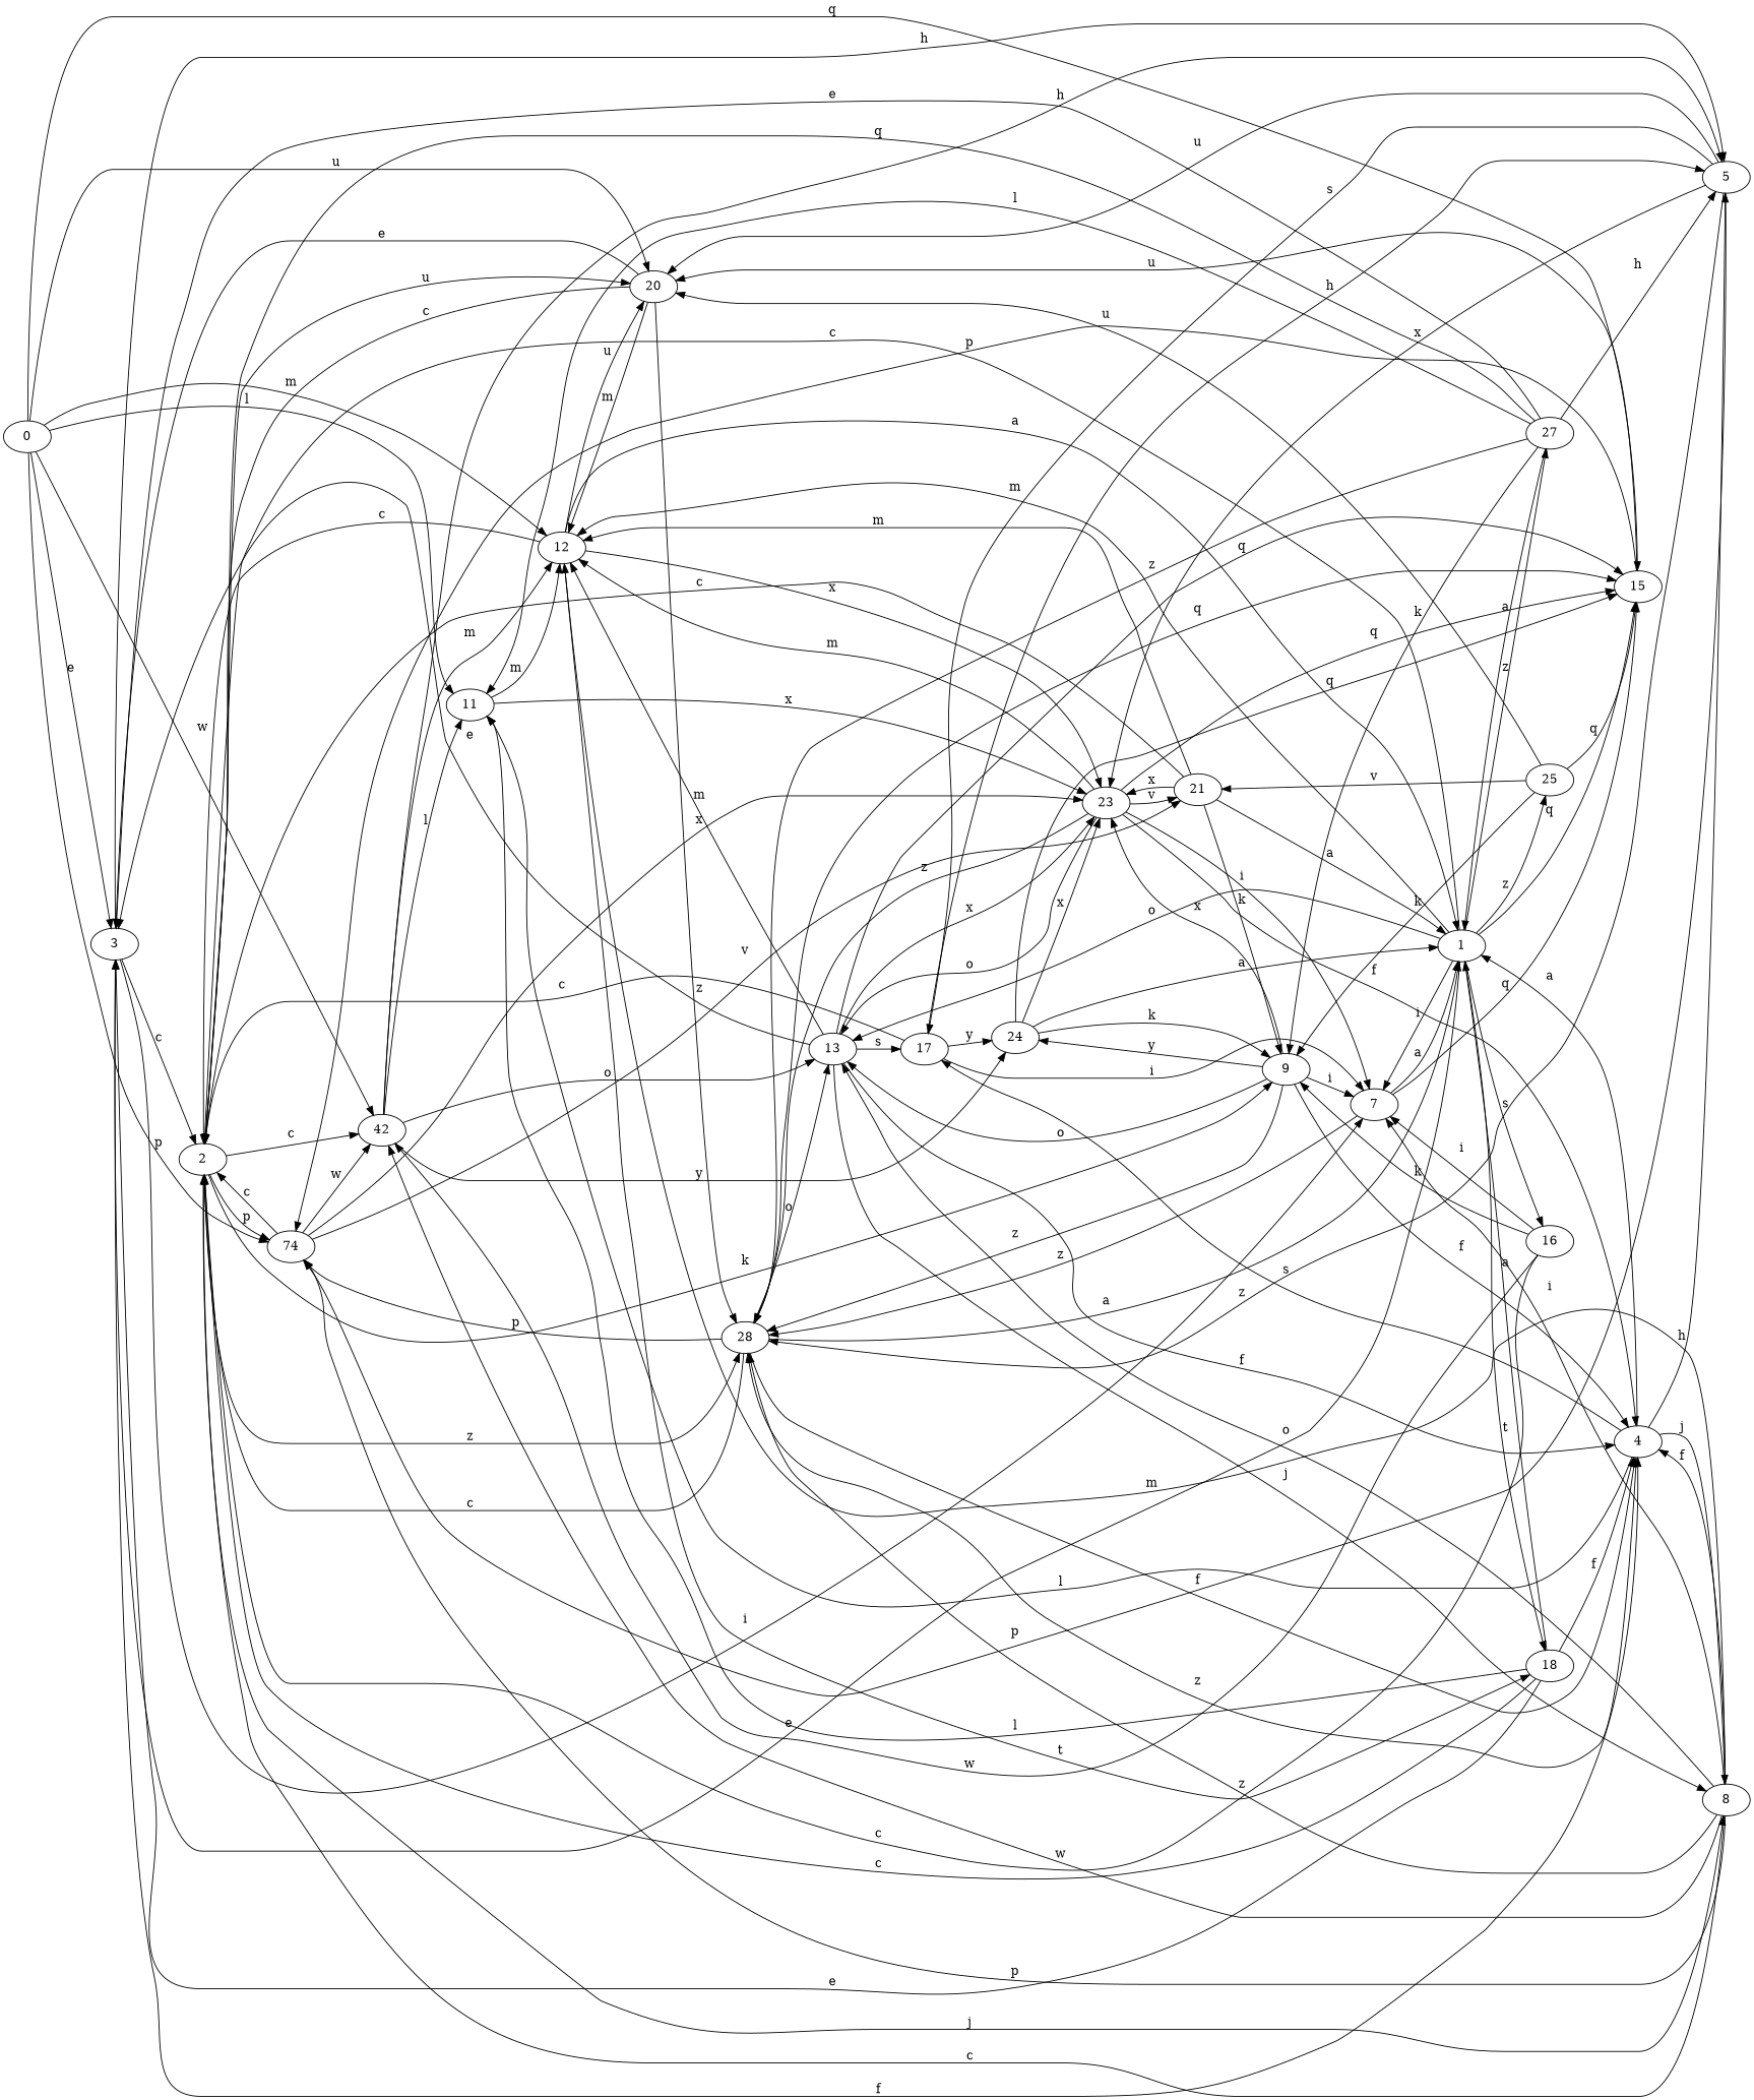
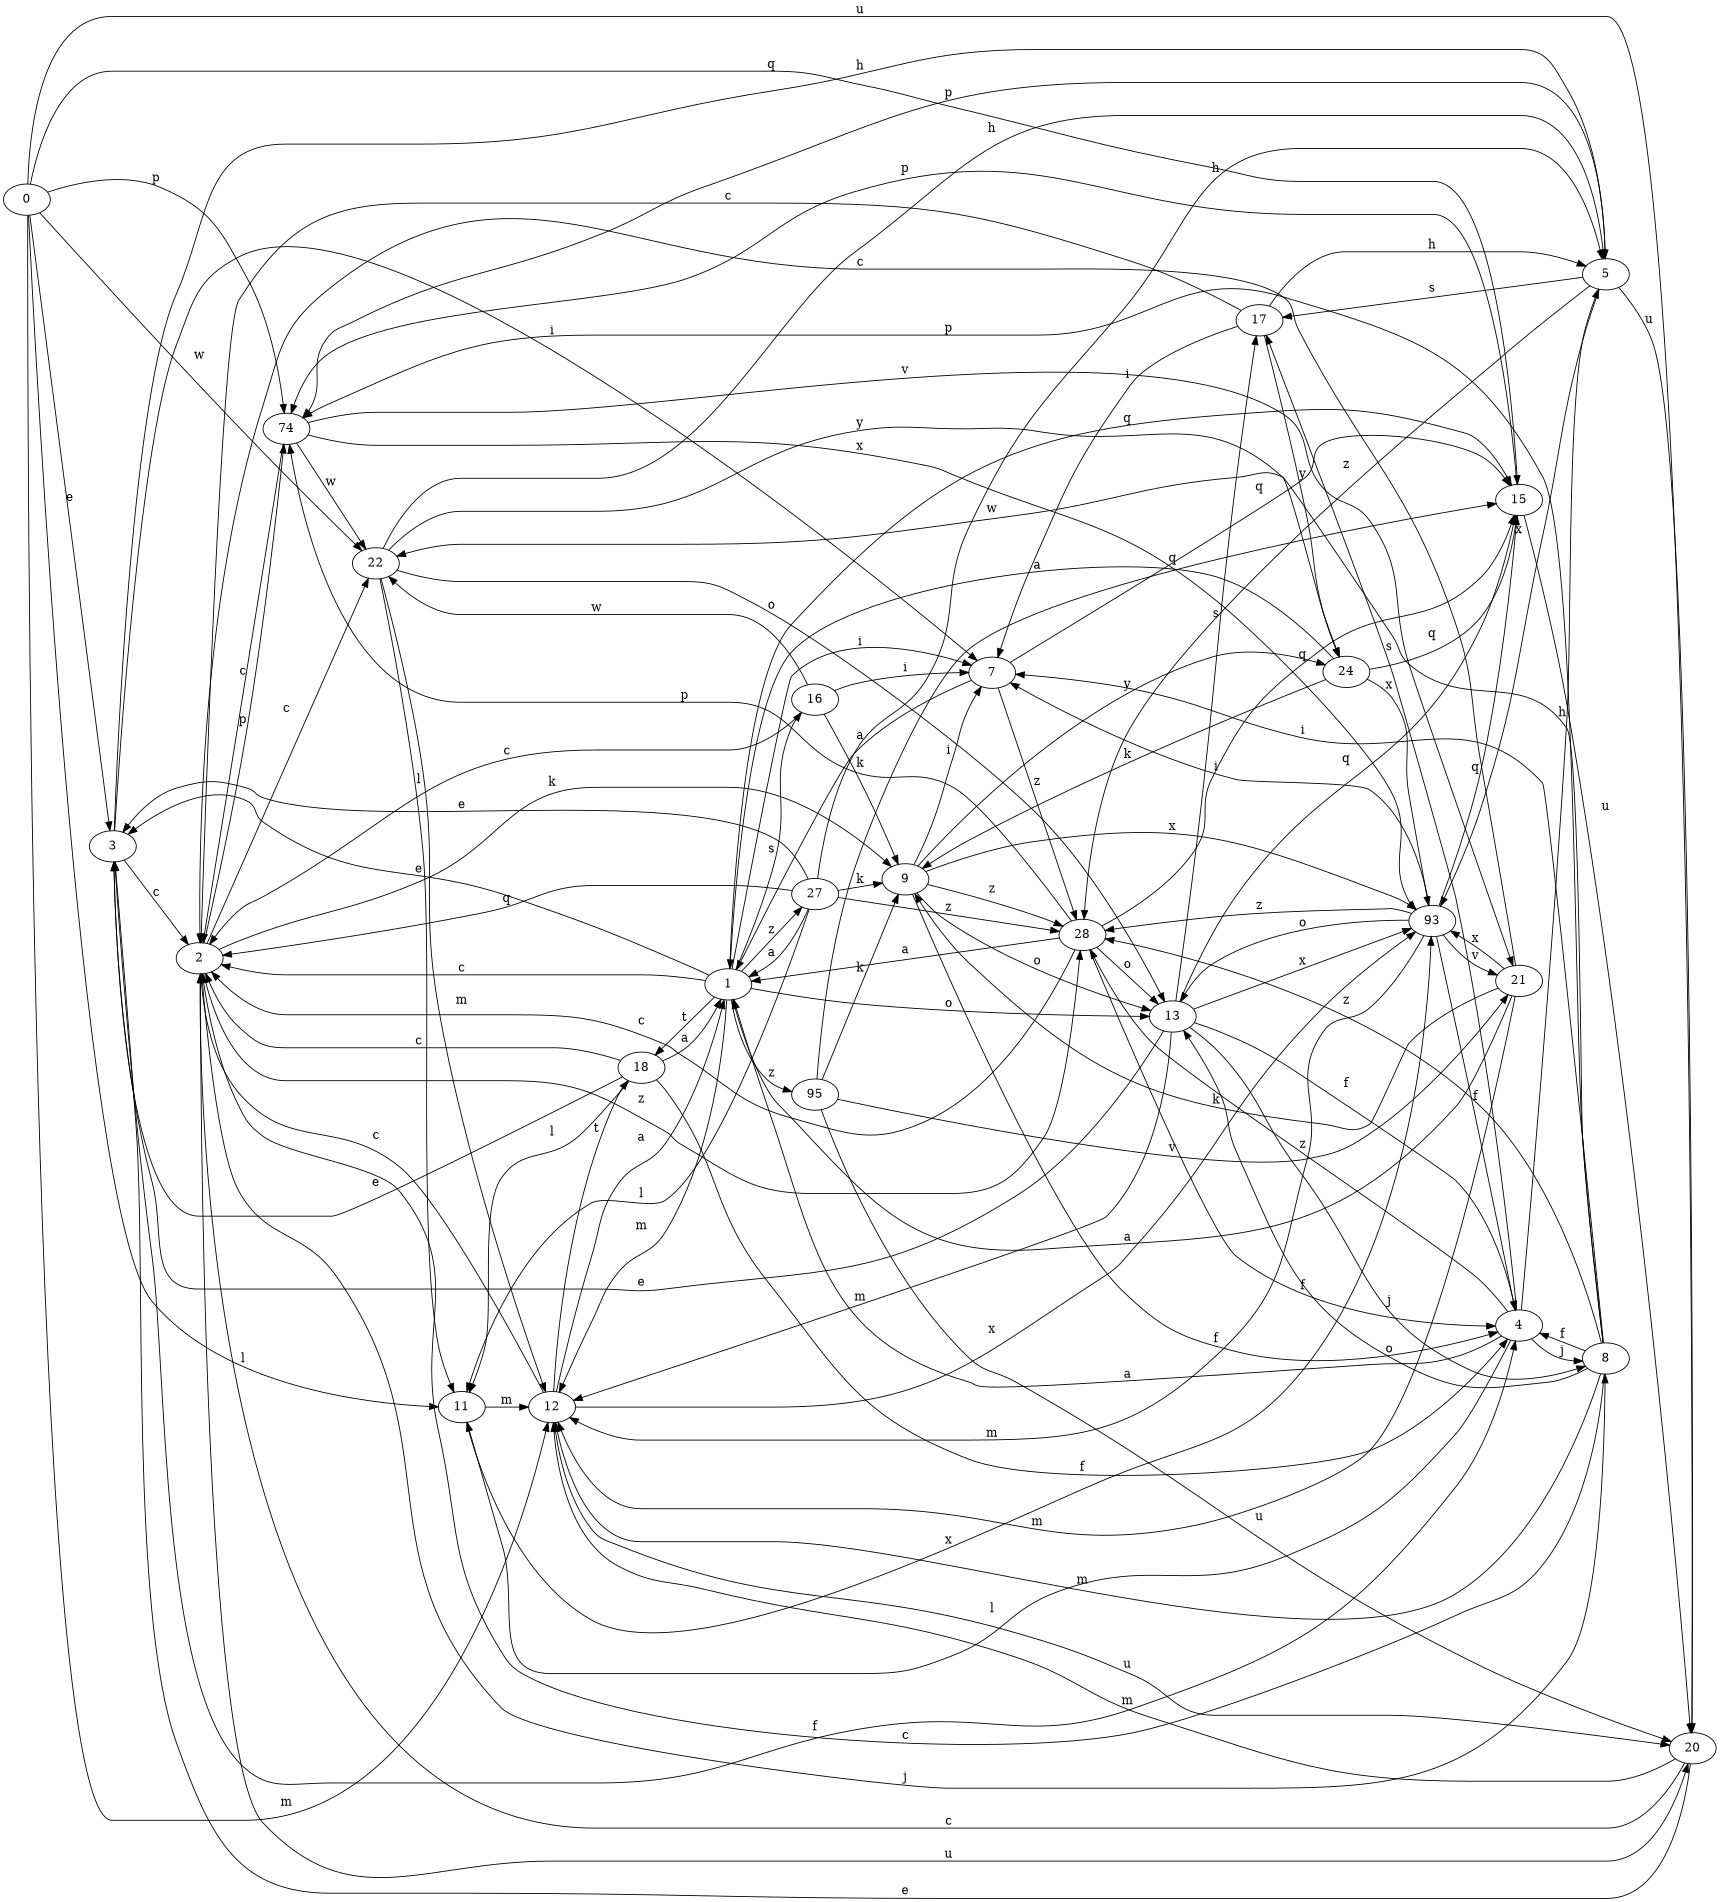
  strict digraph {
    fontname="DejaVu Serif"
    rankdir=LR
    node [fontname="DejaVu Serif"]
    edge [fontname="DejaVu Serif"]
    0
    3
    11
    12
    n5 [label=74]
    15
    20
-   22 [label=42]
+   22
    2
    7
    4
    5
-   23
+   23 [label=93]
    1
    18
    21
    28
    13
    24
    16
-   25
+   25 [label=95]
    27
    8
    9
    17
    0 -> 3 [label=e]
    0 -> 11 [label=l]
    0 -> 12 [label=m]
    0 -> n5 [label=p]
    0 -> 15 [label=q]
    0 -> 20 [label=u]
    0 -> 22 [label=w]
    3 -> 2 [label=c]
    3 -> 7 [label=i]
    3 -> 4 [label=f]
    3 -> 5 [label=h]
    11 -> 12 [label=m]
    11 -> 23 [label=x]
    12 -> 20 [label=u]
    12 -> 2 [label=c]
    12 -> 23 [label=x]
    12 -> 1 [label=a]
    12 -> 18 [label=t]
    n5 -> 22 [label=w]
    n5 -> 2 [label=c]
    n5 -> 23 [label=x]
    n5 -> 21 [label=v]
    15 -> n5 [label=p]
    15 -> 20 [label=u]
    20 -> 3 [label=e]
    20 -> 12 [label=m]
    20 -> 2 [label=c]
-   20 -> 28 [label=z]
    22 -> 11 [label=l]
    22 -> 12 [label=m]
    22 -> 5 [label=h]
    22 -> 13 [label=o]
    22 -> 24 [label=y]
    2 -> n5 [label=p]
    2 -> 20 [label=u]
    2 -> 22 [label=c]
    2 -> 28 [label=z]
    2 -> 8 [label=j]
    2 -> 9 [label=k]
    7 -> 15 [label=q]
    7 -> 1 [label=a]
    7 -> 28 [label=z]
    4 -> 11 [label=l]
    4 -> 5 [label=h]
    4 -> 1 [label=a]
    4 -> 28 [label=z]
    4 -> 8 [label=j]
    4 -> 17 [label=s]
    5 -> n5 [label=p]
    5 -> 20 [label=u]
    5 -> 23 [label=x]
    5 -> 28 [label=z]
    5 -> 17 [label=s]
    23 -> 12 [label=m]
    23 -> 15 [label=q]
    23 -> 7 [label=i]
    23 -> 4 [label=f]
    23 -> 21 [label=v]
    23 -> 28 [label=z]
    23 -> 13 [label=o]
    1 -> 3 [label=e]
    1 -> 12 [label=m]
    1 -> 15 [label=q]
    1 -> 2 [label=c]
    1 -> 7 [label=i]
    1 -> 18 [label=t]
    1 -> 13 [label=o]
    1 -> 16 [label=s]
    1 -> 25 [label=z]
    1 -> 27 [label=z]
    18 -> 3 [label=e]
    18 -> 11 [label=l]
    18 -> 2 [label=c]
    18 -> 4 [label=f]
    18 -> 1 [label=a]
    21 -> 12 [label=m]
    21 -> 2 [label=c]
    21 -> 23 [label=x]
    21 -> 1 [label=a]
    21 -> 9 [label=k]
    28 -> n5 [label=p]
    28 -> 15 [label=q]
    28 -> 2 [label=c]
    28 -> 4 [label=f]
    28 -> 1 [label=a]
    28 -> 13 [label=o]
    13 -> 3 [label=e]
    13 -> 12 [label=m]
    13 -> 15 [label=q]
    13 -> 4 [label=f]
    13 -> 23 [label=x]
    13 -> 8 [label=j]
    13 -> 17 [label=s]
    24 -> 15 [label=q]
    24 -> 23 [label=x]
    24 -> 1 [label=a]
    24 -> 9 [label=k]
    16 -> 22 [label=w]
    16 -> 2 [label=c]
    16 -> 7 [label=i]
    16 -> 9 [label=k]
    25 -> 15 [label=q]
    25 -> 20 [label=u]
    25 -> 21 [label=v]
    25 -> 9 [label=k]
    27 -> 3 [label=e]
    27 -> 11 [label=l]
    27 -> 2 [label=q]
    27 -> 5 [label=h]
    27 -> 1 [label=a]
    27 -> 28 [label=z]
    27 -> 9 [label=k]
    8 -> 12 [label=m]
    8 -> n5 [label=p]
    8 -> 22 [label=w]
    8 -> 2 [label=c]
    8 -> 7 [label=i]
    8 -> 4 [label=f]
    8 -> 28 [label=z]
    8 -> 13 [label=o]
    9 -> 7 [label=i]
    9 -> 4 [label=f]
    9 -> 23 [label=x]
    9 -> 28 [label=z]
    9 -> 13 [label=o]
    9 -> 24 [label=y]
    17 -> 2 [label=c]
    17 -> 7 [label=i]
    17 -> 5 [label=h]
    17 -> 24 [label=y]
  }
